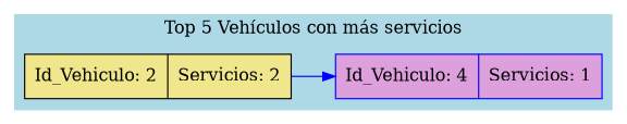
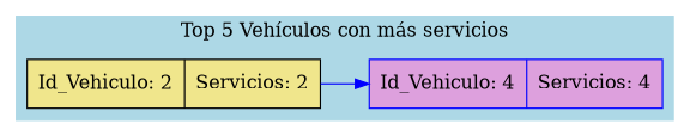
  digraph {
    rankdir=LR
    node [shape=record style=filled]
    n1 [label="{{Id_Vehiculo: 2}|{Servicios: 2}}" fillcolor=khaki color=black]
-   n2 [label="{{Id_Vehiculo: 4}|{Servicios: 1}}" fillcolor=plum color=blue]
+   n2 [label="{{Id_Vehiculo: 4}|{Servicios: 4}}" fillcolor=plum color=blue]
    subgraph cluster_1 {
      color=lightblue
      label="Top 5 Vehículos con más servicios"
      style=filled
      n1
      n2
    }
    n1 -> n2 [color=blue constraint=true]
  }
